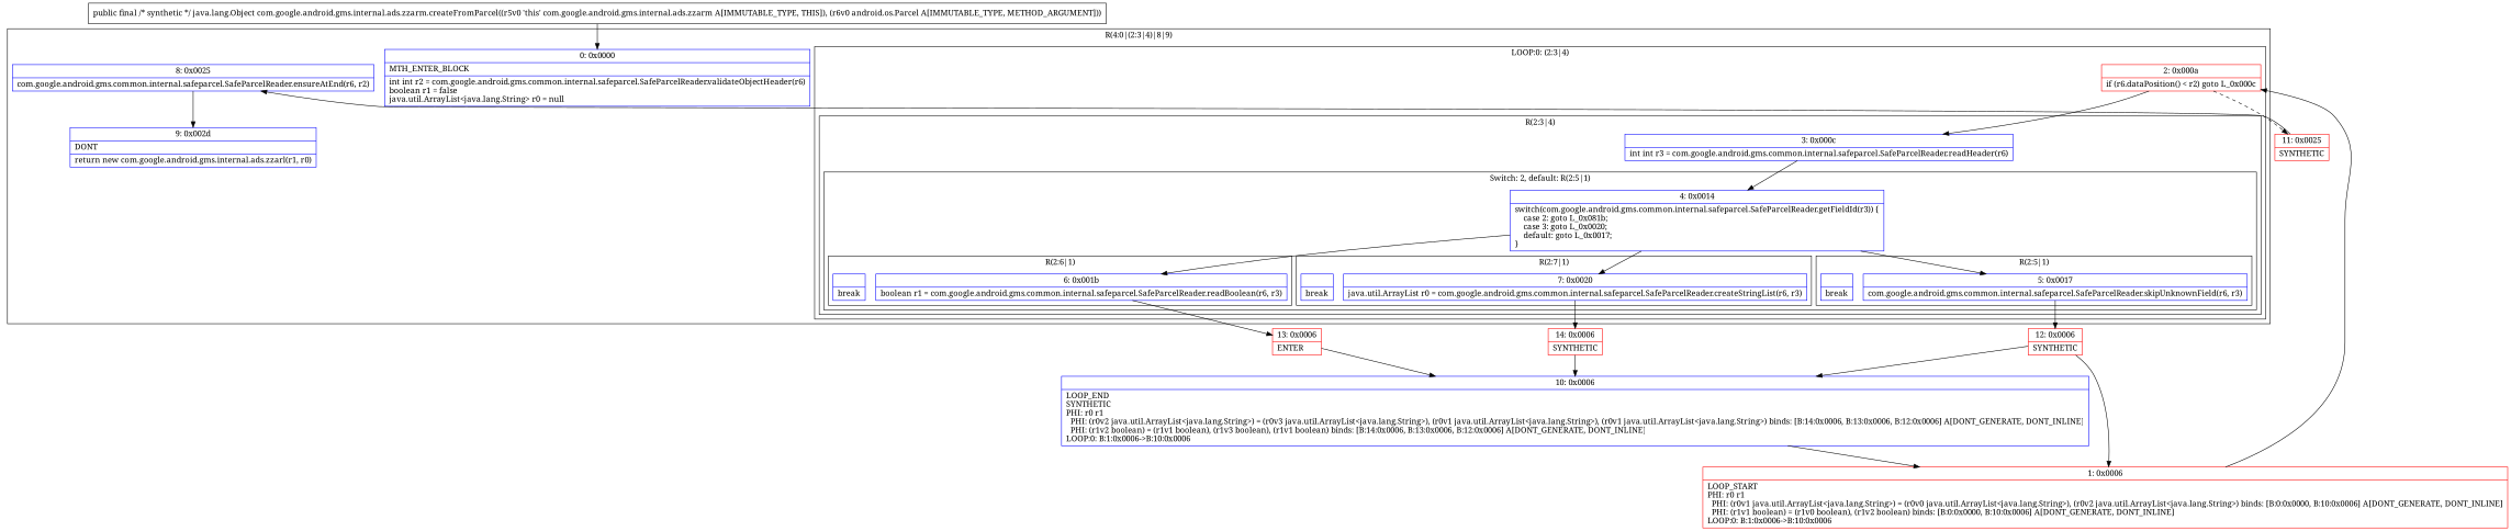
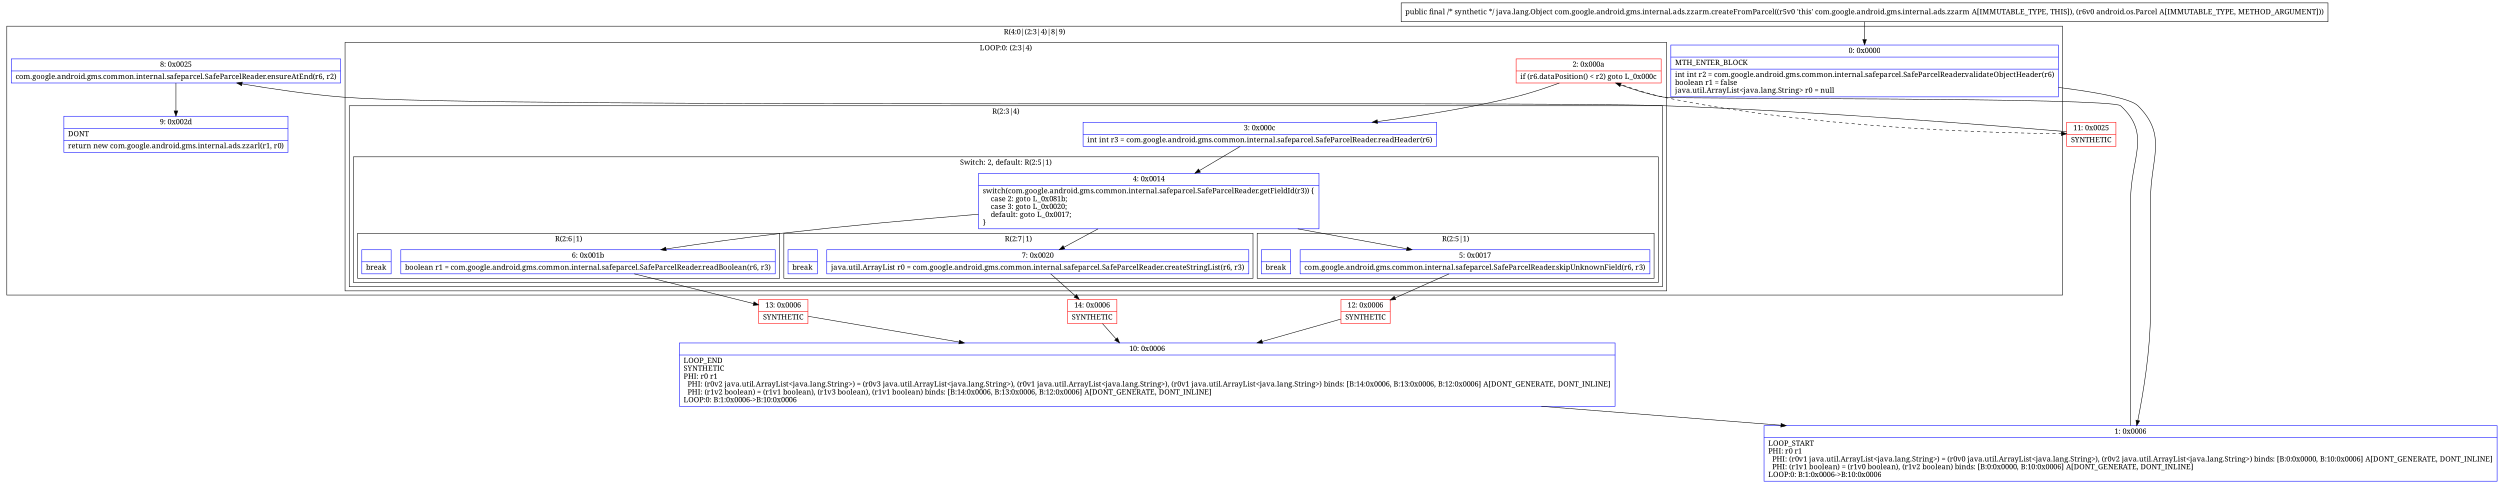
  digraph {
    fontname="Noto Serif"
    node [color=blue fontname="Noto Serif" shape=record]
    edge [fontname="Noto Serif"]
    n1 [label="{6\:\ 0x001b|boolean r1 = com.google.android.gms.common.internal.safeparcel.SafeParcelReader.readBoolean(r6, r3)\l}"]
    n2 [label="{|break\l}"]
    n3 [label="{7\:\ 0x0020|java.util.ArrayList r0 = com.google.android.gms.common.internal.safeparcel.SafeParcelReader.createStringList(r6, r3)\l}"]
    n4 [label="{|break\l}"]
    n5 [label="{5\:\ 0x0017|com.google.android.gms.common.internal.safeparcel.SafeParcelReader.skipUnknownField(r6, r3)\l}"]
    n6 [label="{|break\l}"]
    n7 [label="{4\:\ 0x0014|switch(com.google.android.gms.common.internal.safeparcel.SafeParcelReader.getFieldId(r3)) \{\l    case 2: goto L_0x081b;\l    case 3: goto L_0x0020;\l    default: goto L_0x0017;\l\}\l}"]
    n8 [label="{3\:\ 0x000c|int int r3 = com.google.android.gms.common.internal.safeparcel.SafeParcelReader.readHeader(r6)\l}"]
    n9 [color=red label="{2\:\ 0x000a|if (r6.dataPosition() \< r2) goto L_0x000c\l}"]
    n10 [label="{0\:\ 0x0000|MTH_ENTER_BLOCK\l|int int r2 = com.google.android.gms.common.internal.safeparcel.SafeParcelReader.validateObjectHeader(r6)\lboolean r1 = false\ljava.util.ArrayList\<java.lang.String\> r0 = null\l}"]
    n11 [label="{8\:\ 0x0025|com.google.android.gms.common.internal.safeparcel.SafeParcelReader.ensureAtEnd(r6, r2)\l}"]
    n12 [label="{9\:\ 0x002d|DONT\l|return new com.google.android.gms.internal.ads.zzarl(r1, r0)\l}"]
-   n13 [color=red label="{13\:\ 0x0006|ENTER\l}"]
+   n13 [color=red label="{13\:\ 0x0006|SYNTHETIC\l}"]
    n14 [color=red label="{14\:\ 0x0006|SYNTHETIC\l}"]
    n15 [color=red label="{12\:\ 0x0006|SYNTHETIC\l}"]
    n16 [color=red label="{11\:\ 0x0025|SYNTHETIC\l}"]
-   n17 [color=red label="{1\:\ 0x0006|LOOP_START\lPHI: r0 r1 \l  PHI: (r0v1 java.util.ArrayList\<java.lang.String\>) = (r0v0 java.util.ArrayList\<java.lang.String\>), (r0v2 java.util.ArrayList\<java.lang.String\>) binds: [B:0:0x0000, B:10:0x0006] A[DONT_GENERATE, DONT_INLINE]\l  PHI: (r1v1 boolean) = (r1v0 boolean), (r1v2 boolean) binds: [B:0:0x0000, B:10:0x0006] A[DONT_GENERATE, DONT_INLINE]\lLOOP:0: B:1:0x0006\-\>B:10:0x0006\l}"]
+   n17 [label="{1\:\ 0x0006|LOOP_START\lPHI: r0 r1 \l  PHI: (r0v1 java.util.ArrayList\<java.lang.String\>) = (r0v0 java.util.ArrayList\<java.lang.String\>), (r0v2 java.util.ArrayList\<java.lang.String\>) binds: [B:0:0x0000, B:10:0x0006] A[DONT_GENERATE, DONT_INLINE]\l  PHI: (r1v1 boolean) = (r1v0 boolean), (r1v2 boolean) binds: [B:0:0x0000, B:10:0x0006] A[DONT_GENERATE, DONT_INLINE]\lLOOP:0: B:1:0x0006\-\>B:10:0x0006\l}"]
    n18 [label="{10\:\ 0x0006|LOOP_END\lSYNTHETIC\lPHI: r0 r1 \l  PHI: (r0v2 java.util.ArrayList\<java.lang.String\>) = (r0v3 java.util.ArrayList\<java.lang.String\>), (r0v1 java.util.ArrayList\<java.lang.String\>), (r0v1 java.util.ArrayList\<java.lang.String\>) binds: [B:14:0x0006, B:13:0x0006, B:12:0x0006] A[DONT_GENERATE, DONT_INLINE]\l  PHI: (r1v2 boolean) = (r1v1 boolean), (r1v3 boolean), (r1v1 boolean) binds: [B:14:0x0006, B:13:0x0006, B:12:0x0006] A[DONT_GENERATE, DONT_INLINE]\lLOOP:0: B:1:0x0006\-\>B:10:0x0006\l}"]
    n19 [label="{public final \/* synthetic *\/ java.lang.Object com.google.android.gms.internal.ads.zzarm.createFromParcel((r5v0 'this' com.google.android.gms.internal.ads.zzarm A[IMMUTABLE_TYPE, THIS]), (r6v0 android.os.Parcel A[IMMUTABLE_TYPE, METHOD_ARGUMENT])) }" color=""]
    subgraph cluster_1 {
      label="R(4:0|(2:3|4)|8|9)"
      n10
      n11
      n12
      subgraph cluster_2 {
        label="LOOP:0: (2:3|4)"
        n9
        subgraph cluster_3 {
          label="R(2:3|4)"
          n8
          subgraph cluster_4 {
            label="Switch: 2, default: R(2:5|1)"
            n7
            subgraph cluster_5 {
              label="R(2:6|1)"
              n1
              n2
            }
            subgraph cluster_6 {
              label="R(2:7|1)"
              n3
              n4
            }
            subgraph cluster_7 {
              label="R(2:5|1)"
              n5
              n6
            }
          }
        }
      }
    }
    n1 -> n13
    n3 -> n14
    n5 -> n15
    n7 -> n1
    n7 -> n3
    n7 -> n5
    n8 -> n7
    n9 -> n8
    n9 -> n16 [style=dashed]
-   n15 -> n17
+   n10 -> n17
    n11 -> n12
    n13 -> n18
    n14 -> n18
    n15 -> n18
    n16 -> n11
    n17 -> n9
    n18 -> n17
    n19 -> n10
  }
